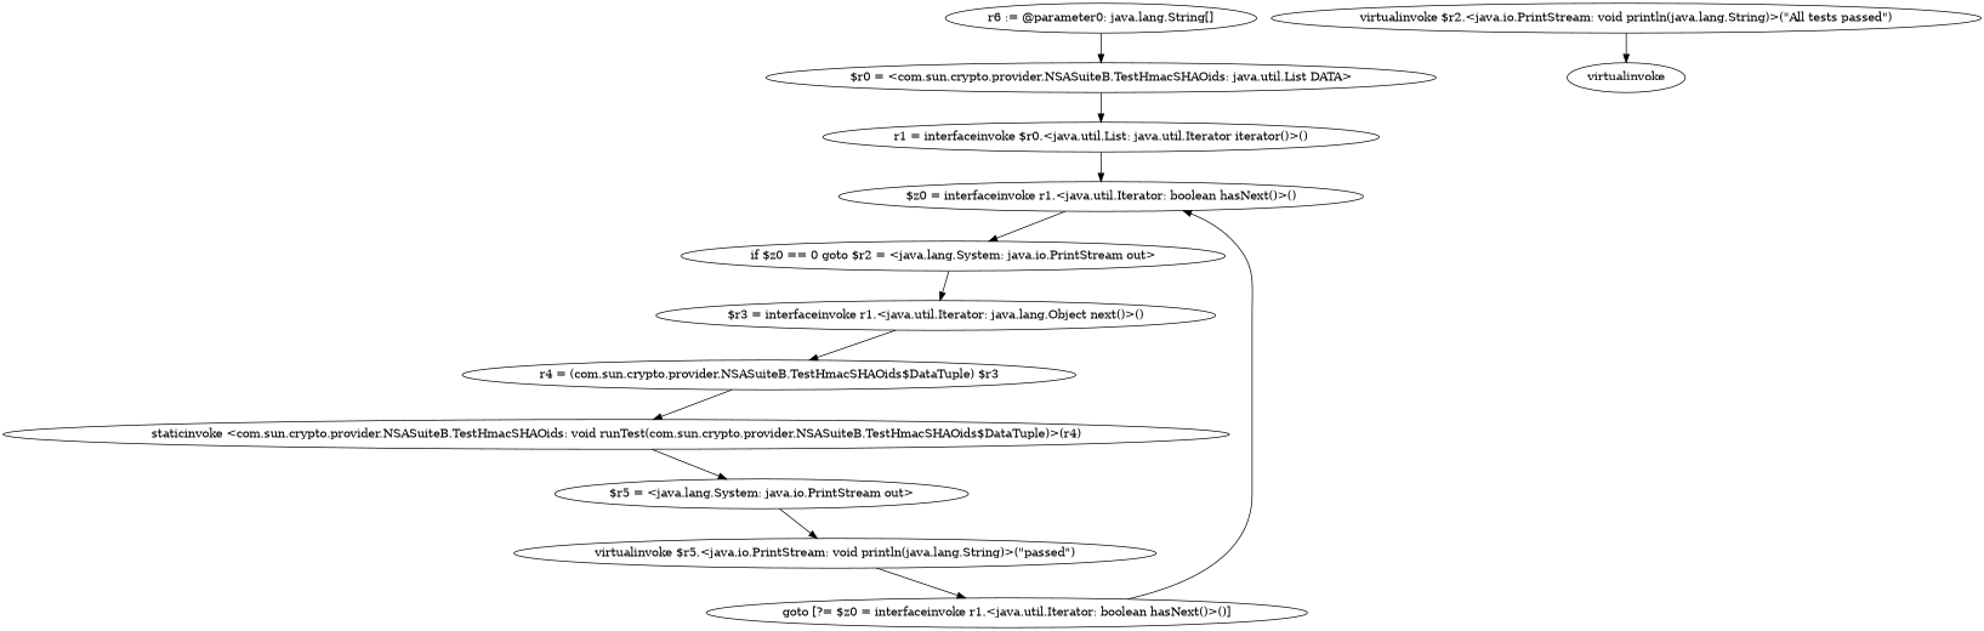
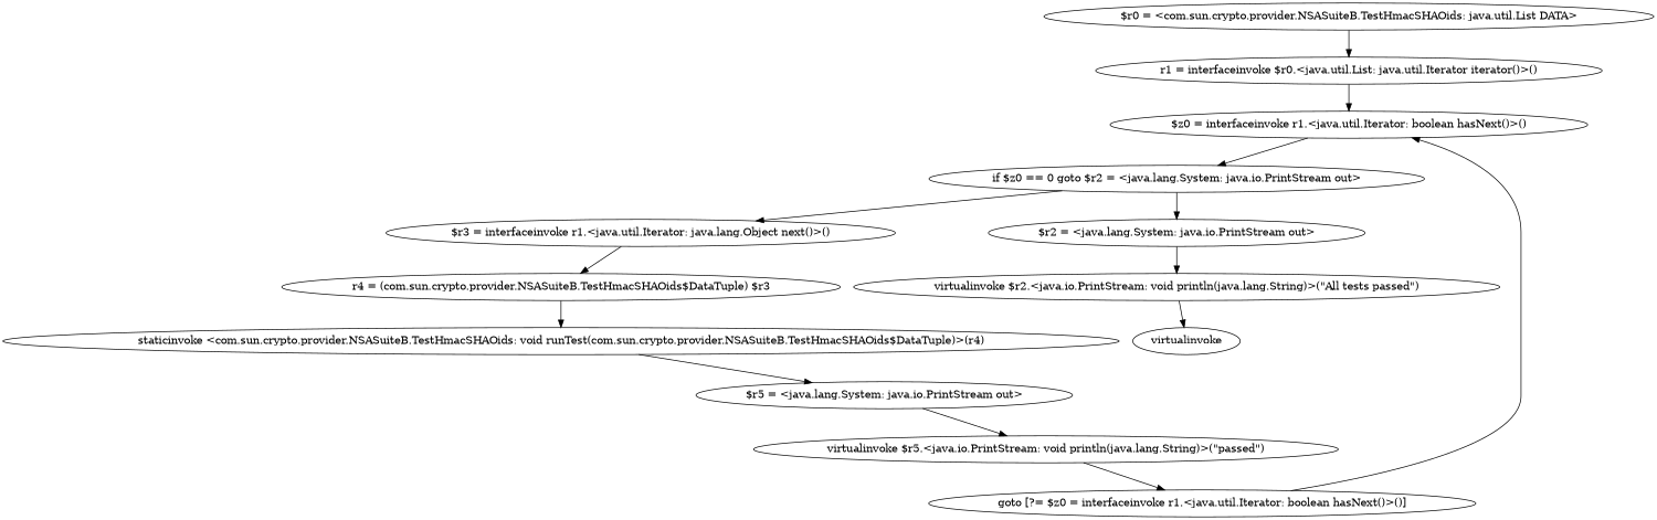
  digraph {
-   "r6 := @parameter0: java.lang.String[]"
    "$r0 = <com.sun.crypto.provider.NSASuiteB.TestHmacSHAOids: java.util.List DATA>"
    "r1 = interfaceinvoke $r0.<java.util.List: java.util.Iterator iterator()>()"
    "$z0 = interfaceinvoke r1.<java.util.Iterator: boolean hasNext()>()"
    "if $z0 == 0 goto $r2 = <java.lang.System: java.io.PrintStream out>"
    "$r3 = interfaceinvoke r1.<java.util.Iterator: java.lang.Object next()>()"
+   "$r2 = <java.lang.System: java.io.PrintStream out>"
    "r4 = (com.sun.crypto.provider.NSASuiteB.TestHmacSHAOids$DataTuple) $r3"
    "virtualinvoke $r2.<java.io.PrintStream: void println(java.lang.String)>(\"All tests passed\")"
    "staticinvoke <com.sun.crypto.provider.NSASuiteB.TestHmacSHAOids: void runTest(com.sun.crypto.provider.NSASuiteB.TestHmacSHAOids$DataTuple)>(r4)"
    "$r5 = <java.lang.System: java.io.PrintStream out>"
    "virtualinvoke $r5.<java.io.PrintStream: void println(java.lang.String)>(\"passed\")"
    "goto [?= $z0 = interfaceinvoke r1.<java.util.Iterator: boolean hasNext()>()]"
    n14 [label=virtualinvoke]
-   "r6 := @parameter0: java.lang.String[]" -> "$r0 = <com.sun.crypto.provider.NSASuiteB.TestHmacSHAOids: java.util.List DATA>"
    "$r0 = <com.sun.crypto.provider.NSASuiteB.TestHmacSHAOids: java.util.List DATA>" -> "r1 = interfaceinvoke $r0.<java.util.List: java.util.Iterator iterator()>()"
    "r1 = interfaceinvoke $r0.<java.util.List: java.util.Iterator iterator()>()" -> "$z0 = interfaceinvoke r1.<java.util.Iterator: boolean hasNext()>()"
    "$z0 = interfaceinvoke r1.<java.util.Iterator: boolean hasNext()>()" -> "if $z0 == 0 goto $r2 = <java.lang.System: java.io.PrintStream out>"
    "if $z0 == 0 goto $r2 = <java.lang.System: java.io.PrintStream out>" -> "$r3 = interfaceinvoke r1.<java.util.Iterator: java.lang.Object next()>()"
+   "if $z0 == 0 goto $r2 = <java.lang.System: java.io.PrintStream out>" -> "$r2 = <java.lang.System: java.io.PrintStream out>"
    "$r3 = interfaceinvoke r1.<java.util.Iterator: java.lang.Object next()>()" -> "r4 = (com.sun.crypto.provider.NSASuiteB.TestHmacSHAOids$DataTuple) $r3"
+   "$r2 = <java.lang.System: java.io.PrintStream out>" -> "virtualinvoke $r2.<java.io.PrintStream: void println(java.lang.String)>(\"All tests passed\")"
    "r4 = (com.sun.crypto.provider.NSASuiteB.TestHmacSHAOids$DataTuple) $r3" -> "staticinvoke <com.sun.crypto.provider.NSASuiteB.TestHmacSHAOids: void runTest(com.sun.crypto.provider.NSASuiteB.TestHmacSHAOids$DataTuple)>(r4)"
    "virtualinvoke $r2.<java.io.PrintStream: void println(java.lang.String)>(\"All tests passed\")" -> n14
    "staticinvoke <com.sun.crypto.provider.NSASuiteB.TestHmacSHAOids: void runTest(com.sun.crypto.provider.NSASuiteB.TestHmacSHAOids$DataTuple)>(r4)" -> "$r5 = <java.lang.System: java.io.PrintStream out>"
    "$r5 = <java.lang.System: java.io.PrintStream out>" -> "virtualinvoke $r5.<java.io.PrintStream: void println(java.lang.String)>(\"passed\")"
    "virtualinvoke $r5.<java.io.PrintStream: void println(java.lang.String)>(\"passed\")" -> "goto [?= $z0 = interfaceinvoke r1.<java.util.Iterator: boolean hasNext()>()]"
    "goto [?= $z0 = interfaceinvoke r1.<java.util.Iterator: boolean hasNext()>()]" -> "$z0 = interfaceinvoke r1.<java.util.Iterator: boolean hasNext()>()"
  }
